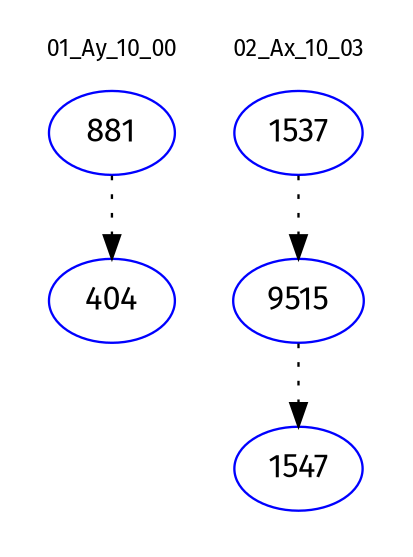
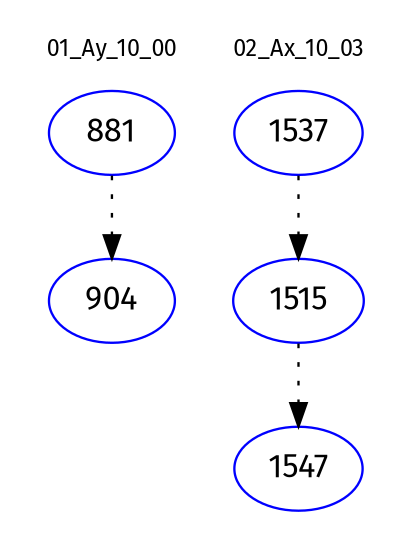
  digraph {
    fontname="Fira Sans"
    node [color=blue fontname="Fira Sans"]
    edge [arrowhead=normal color=black fontname="Fira Sans" style=dotted]
    n1 [label=881]
-   n2 [label=404]
+   n2 [label=904]
    n3 [label=1537]
-   n4 [label=9515]
+   n4 [label=1515]
    n5 [label=1547]
    subgraph cluster_1 {
      color=white
      fontsize=10
      label="01_Ay_10_00"
      n1
      n2
    }
    subgraph cluster_2 {
      color=white
      fontsize=10
      label="02_Ax_10_03"
      n3
      n4
      n5
    }
    n1 -> n2
    n3 -> n4
    n4 -> n5
  }
